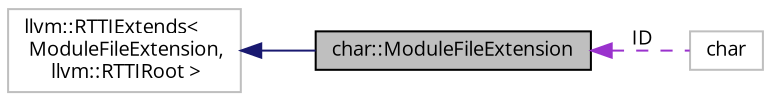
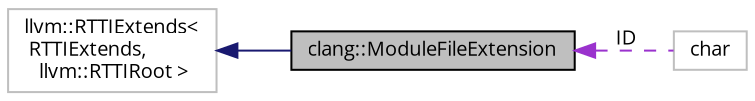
  digraph {
    fontname="Open Sans"
    rankdir=LR
    node [color=grey75 fontname="Open Sans" fontsize=10 shape=record]
    edge [dir=back fontname="Open Sans" fontsize=10 labelfontname=Helvetica labelfontsize=10]
-   n1 [color=black fillcolor=grey75 fontcolor=black height=0.2 label="char::ModuleFileExtension" style=filled width=0.4]
+   n1 [color=black fillcolor=grey75 fontcolor=black height=0.2 label="clang::ModuleFileExtension" style=filled width=0.4]
    n2 [height=0.2 label=char width=0.4]
-   n3 [height=0.2 label="llvm::RTTIExtends\<\l ModuleFileExtension,\l llvm::RTTIRoot \>" width=0.4]
+   n3 [height=0.2 label="llvm::RTTIExtends\<\l RTTIExtends,\l llvm::RTTIRoot \>" width=0.4]
    n1 -> n2 [color=darkorchid3 label=" ID" style=dashed]
    n3 -> n1 [color=midnightblue style=solid]
  }
